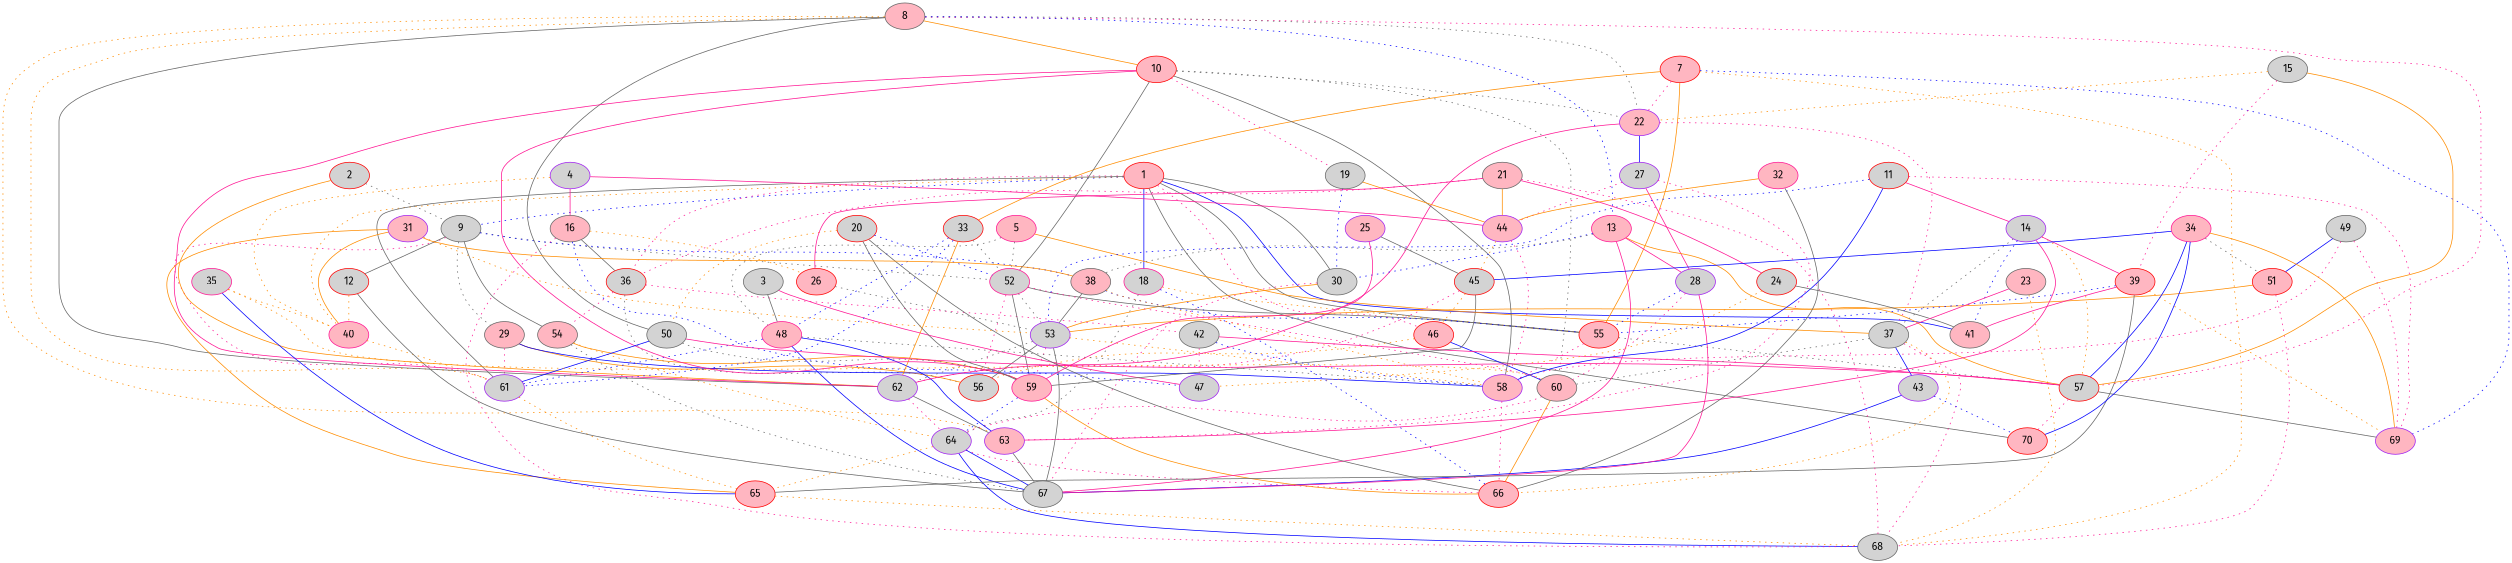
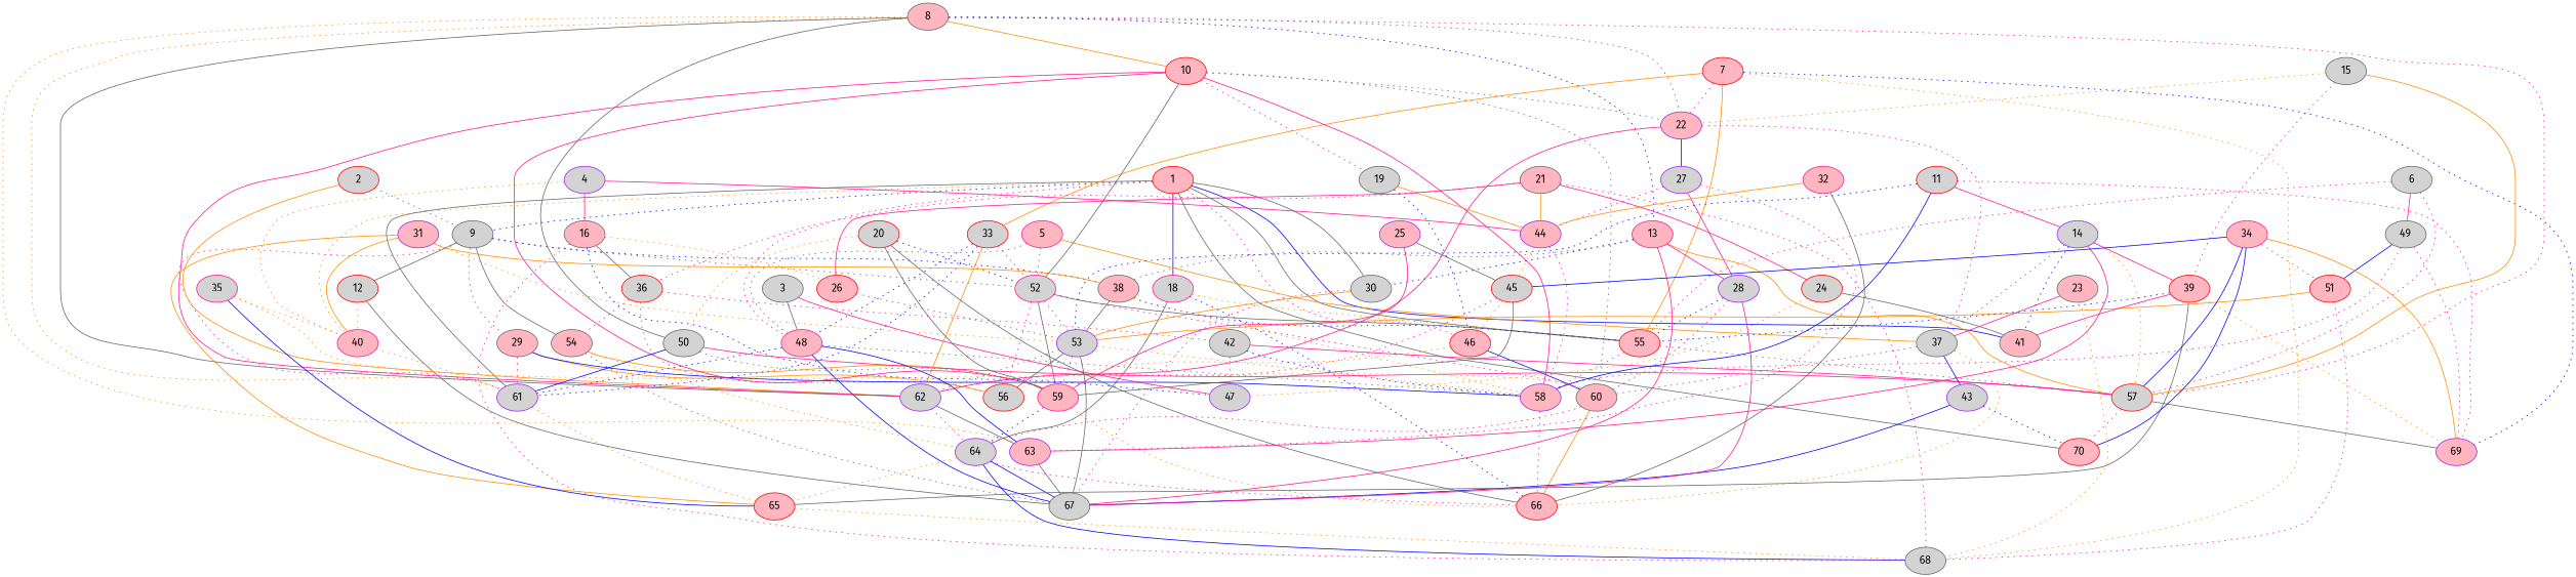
  graph {
    fontname="Fira Sans"
    node [color=gray40 fillcolor=lightgrey fontname="Fira Sans" style=filled]
    edge [color=deeppink fontname="Fira Sans" style=dotted weight=1.0]
    9
    1 [color=red fillcolor=lightpink]
    18 [color=deeppink]
    30
    36 [color=red]
    40 [color=deeppink fillcolor=lightpink]
    41 [fillcolor=lightpink]
    46 [color=red fillcolor=lightpink]
    55 [color=red fillcolor=lightpink]
    61 [color=purple]
    70 [color=red fillcolor=lightpink]
    52 [color=deeppink]
    12 [color=red]
    29 [fillcolor=lightpink]
    38 [fillcolor=lightpink]
    54 [fillcolor=lightpink]
    64 [color=purple]
    66 [color=red fillcolor=lightpink]
    53 [color=purple]
    67
    56 [color=red]
    42
    60 [fillcolor=lightpink]
    57 [color=red]
    58 [color=purple fillcolor=lightpink]
    65 [color=red fillcolor=lightpink]
    2 [color=red]
    62 [color=purple]
    63 [color=purple fillcolor=lightpink]
    3
    47 [color=purple]
    48 [color=deeppink fillcolor=lightpink]
    4 [color=purple]
    16 [fillcolor=lightpink]
    44 [color=purple fillcolor=lightpink]
    68
    26 [color=red fillcolor=lightpink]
    45 [color=red]
    5 [color=deeppink fillcolor=lightpink]
    37
    43 [color=purple]
    59 [color=deeppink fillcolor=lightpink]
+   6
    49
    69 [color=purple fillcolor=lightpink]
    51 [color=red fillcolor=lightpink]
    7 [color=red fillcolor=lightpink]
    22 [color=purple fillcolor=lightpink]
    33 [color=red]
    27 [color=purple]
    8 [fillcolor=lightpink]
    10 [color=red fillcolor=lightpink]
    13 [color=deeppink fillcolor=lightpink]
    50
    19
    28 [color=purple]
    11 [color=red]
    14 [color=purple]
    39 [color=red fillcolor=lightpink]
    15
    20 [color=red]
    21 [fillcolor=lightpink]
    24 [color=red]
    23 [fillcolor=lightpink]
    25 [color=purple fillcolor=lightpink]
    31 [color=purple fillcolor=lightpink]
    32 [color=deeppink fillcolor=lightpink]
    34 [color=deeppink fillcolor=lightpink]
    35 [color=deeppink]
    9 -- 61 [weight=2.0]
    9 -- 52 [color=gray40]
    9 -- 12 [color=gray40 style=solid]
    9 -- 29 [color=gray40]
    9 -- 38 [color=blue]
    9 -- 54 [color=gray40 style=solid]
    1 -- 9 [color=blue]
    1 -- 18 [color=blue style=solid]
    1 -- 30 [color=gray40 style=solid]
-   1 -- 36
+   1 -- 48
    1 -- 40 [color=darkorange]
    1 -- 41 [color=blue style=solid]
    1 -- 46
    1 -- 55 [color=gray40 style=solid]
    1 -- 61 [color=gray40 style=solid]
    1 -- 70 [color=gray40 style=solid]
    18 -- 55 [color=darkorange]
-   18 -- 64 [color=gray40]
+   18 -- 64 [color=gray40 style=solid]
    18 -- 66 [color=blue]
    30 -- 53 [color=darkorange style=solid]
    30 -- 67
    36 -- 54
    36 -- 56 [color=gray40]
    36 -- 42
    40 -- 61 [color=darkorange]
    46 -- 56 [color=darkorange]
    46 -- 60 [color=blue style=solid]
    55 -- 57 [color=gray40]
    55 -- 58
    61 -- 65 [color=darkorange]
    52 -- 55 [color=gray40 style=solid weight=2.0]
    52 -- 53 [color=gray40]
    52 -- 56
    52 -- 60
    52 -- 59 [color=gray40 style=solid]
    12 -- 40 [color=darkorange]
    12 -- 67 [color=gray40 style=solid]
    29 -- 61
    29 -- 56 [color=darkorange style=solid]
    29 -- 58 [color=blue style=solid weight=2.0]
    38 -- 55 [color=blue]
    38 -- 53 [color=gray40 style=solid]
    38 -- 58 [color=darkorange]
    54 -- 64 [color=darkorange]
    54 -- 67 [color=gray40]
    54 -- 59 [color=darkorange style=solid weight=2.0]
    64 -- 66
    64 -- 67 [color=blue style=solid]
    64 -- 65 [color=darkorange]
    64 -- 68 [color=blue style=solid]
    53 -- 67 [color=gray40 style=solid]
    53 -- 56 [color=gray40 style=solid]
    53 -- 58 [color=darkorange]
    53 -- 62 [color=gray40]
    53 -- 59
    42 -- 57 [style=solid]
    42 -- 58 [color=blue]
    42 -- 47
    60 -- 64
    60 -- 66 [color=darkorange style=solid]
    57 -- 70
    57 -- 69 [color=gray40 style=solid]
    58 -- 66
    65 -- 68 [color=darkorange]
    2 -- 9 [color=gray40]
    2 -- 62 [color=darkorange style=solid]
    62 -- 64 [weight=2.0]
    62 -- 63 [color=gray40 style=solid]
    63 -- 67 [color=gray40 style=solid]
    3 -- 47 [style=solid]
    3 -- 48 [color=gray40 style=solid]
    48 -- 61 [color=blue]
    48 -- 67 [color=blue style=solid]
    48 -- 58 [color=gray40]
    48 -- 63 [color=blue style=solid]
    4 -- 40 [color=darkorange]
    4 -- 16 [style=solid]
    4 -- 44 [style=solid]
    16 -- 36 [color=gray40 style=solid]
    16 -- 47 [color=blue]
    16 -- 68 [weight=2.0]
    16 -- 26 [color=darkorange]
    44 -- 58 [weight=2.0]
    44 -- 45 [color=darkorange]
    26 -- 53 [color=gray40]
    45 -- 46 [color=darkorange]
    45 -- 62
    45 -- 59 [color=gray40 style=solid]
    5 -- 52 [color=gray40]
    5 -- 48 [color=gray40]
    5 -- 37 [color=darkorange style=solid]
    37 -- 66 [color=darkorange]
    37 -- 60 [color=gray40]
-   37 -- 68
    37 -- 43 [color=blue style=solid]
    43 -- 70 [color=blue]
    43 -- 67 [color=blue style=solid]
    59 -- 64 [color=blue]
-   59 -- 66 [color=darkorange style=solid]
+   59 -- 66 [color=darkorange]
+   6 -- 55
+   6 -- 57 [weight=2.0]
+   6 -- 49 [style=solid]
    49 -- 58
    49 -- 69
    49 -- 51 [color=blue style=solid]
    51 -- 53 [color=darkorange style=solid]
    51 -- 68
    7 -- 55 [color=darkorange style=solid]
    7 -- 68 [color=darkorange]
    7 -- 69 [color=blue]
    7 -- 22
    7 -- 33 [color=darkorange style=solid]
    22 -- 62 [style=solid]
    22 -- 37 [weight=2.0]
    22 -- 27 [color=blue style=solid]
    33 -- 61 [color=blue]
    33 -- 52 [color=gray40]
    33 -- 62 [color=darkorange style=solid]
    33 -- 48 [color=blue]
    27 -- 63
    27 -- 44
    27 -- 28 [style=solid]
    8 -- 61 [color=darkorange]
    8 -- 57
    8 -- 62 [color=gray40 style=solid]
    8 -- 63 [color=darkorange]
    8 -- 22 [color=gray40]
    8 -- 10 [color=darkorange style=solid]
    8 -- 13 [color=blue]
    8 -- 50 [color=gray40 style=solid]
    10 -- 52 [color=gray40 style=solid]
    10 -- 60 [color=gray40]
-   10 -- 58 [color=gray40 style=solid]
+   10 -- 58 [style=solid]
    10 -- 62 [style=solid]
    10 -- 59 [style=solid]
    10 -- 22 [color=gray40]
    10 -- 19
    13 -- 30 [color=blue]
    13 -- 38 [color=gray40]
    13 -- 67 [style=solid]
    13 -- 57 [color=darkorange style=solid]
    13 -- 28 [style=solid]
    50 -- 61 [color=blue style=solid]
    50 -- 57 [style=solid]
    50 -- 59 [color=gray40]
-   19 -- 30 [color=blue]
+   19 -- 46 [color=blue]
    19 -- 44 [color=darkorange style=solid]
    28 -- 55 [color=blue]
    28 -- 67 [style=solid]
    28 -- 60
    11 -- 53 [color=blue]
    11 -- 58 [color=blue style=solid]
    11 -- 69
    11 -- 14 [style=solid]
    14 -- 41 [color=blue]
    14 -- 57 [color=darkorange]
    14 -- 63 [style=solid]
    14 -- 37 [color=gray40]
    14 -- 39 [style=solid]
    39 -- 41 [style=solid]
    39 -- 55 [color=blue]
    39 -- 65 [color=gray40 style=solid]
    39 -- 69 [color=darkorange]
    15 -- 57 [color=darkorange style=solid]
    15 -- 22 [color=darkorange]
    15 -- 39
    20 -- 52 [color=blue]
    20 -- 66 [color=gray40 style=solid]
    20 -- 59 [color=gray40 style=solid weight=2.0]
    20 -- 50 [color=darkorange]
    21 -- 36
    21 -- 44 [color=darkorange style=solid]
    21 -- 68
    21 -- 26 [style=solid]
    21 -- 24 [style=solid]
    24 -- 41 [color=gray40 style=solid]
    24 -- 47 [color=darkorange]
    23 -- 68 [color=darkorange]
    23 -- 37 [style=solid]
    25 -- 45 [color=gray40 style=solid]
    25 -- 59 [style=solid]
    31 -- 40 [color=darkorange style=solid]
    31 -- 38 [color=darkorange style=solid]
    31 -- 53 [color=darkorange]
    31 -- 65 [color=darkorange style=solid]
    32 -- 66 [color=gray40 style=solid]
    32 -- 44 [color=darkorange style=solid]
    34 -- 70 [color=blue style=solid]
    34 -- 57 [color=blue style=solid]
    34 -- 45 [color=blue style=solid]
    34 -- 69 [color=darkorange style=solid]
    34 -- 51 [color=gray40]
    35 -- 40 [color=darkorange]
    35 -- 60 [color=darkorange]
    35 -- 65 [color=blue style=solid]
  }
